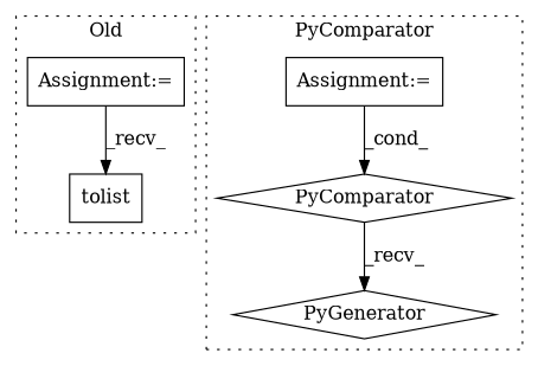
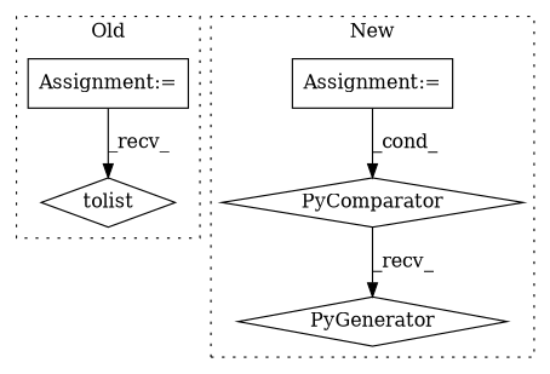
  digraph {
    node [a=7 l=108 s=13722 shape=box]
-   n1 [a=32 l=8 label=tolist s=13724]
+   n1 [a=32 l=8 label=tolist s=13724 shape=diamond]
    n2 [label="Assignment:=" s=13790]
    n3 [a=107 l=182 label=PyGenerator s=13654 shape=diamond]
    n4 [a=113 label=PyComparator shape=diamond]
    n5 [label="Assignment:="]
    subgraph cluster_1 {
      label=Old
      style=dotted
      n1
      n2
    }
    subgraph cluster_2 {
-     label=PyComparator
+     label=New
      style=dotted
      n3
      n4
      n5
    }
    n2 -> n1 [label=_recv_]
    n4 -> n3 [label=_recv_]
    n5 -> n4 [label=_cond_]
  }
